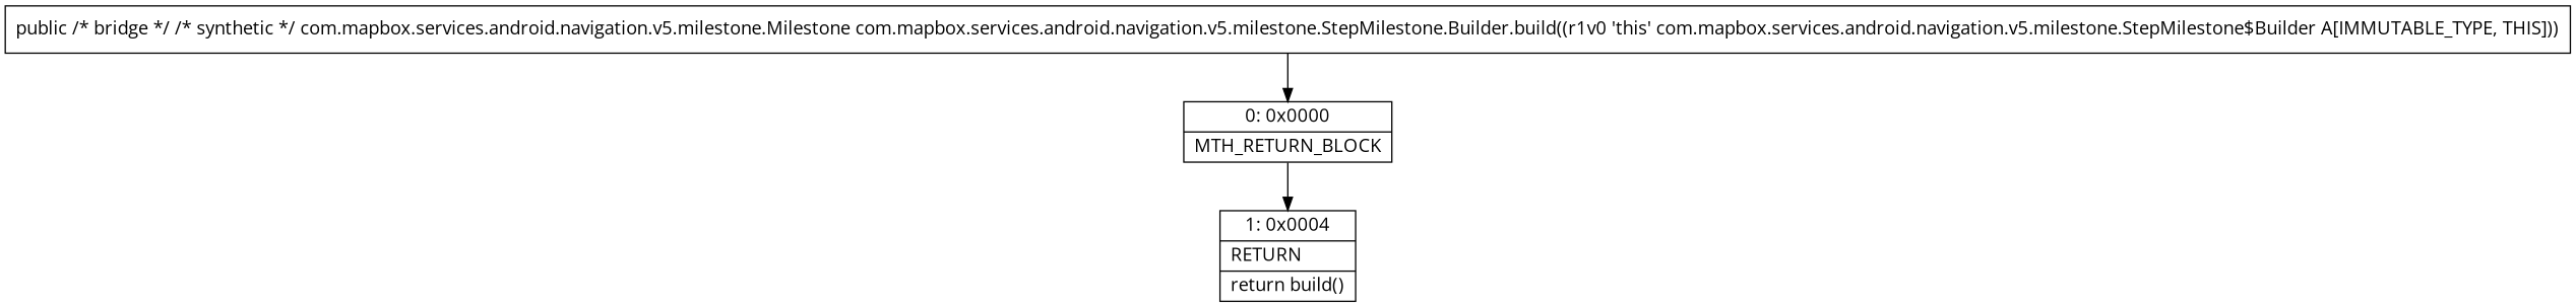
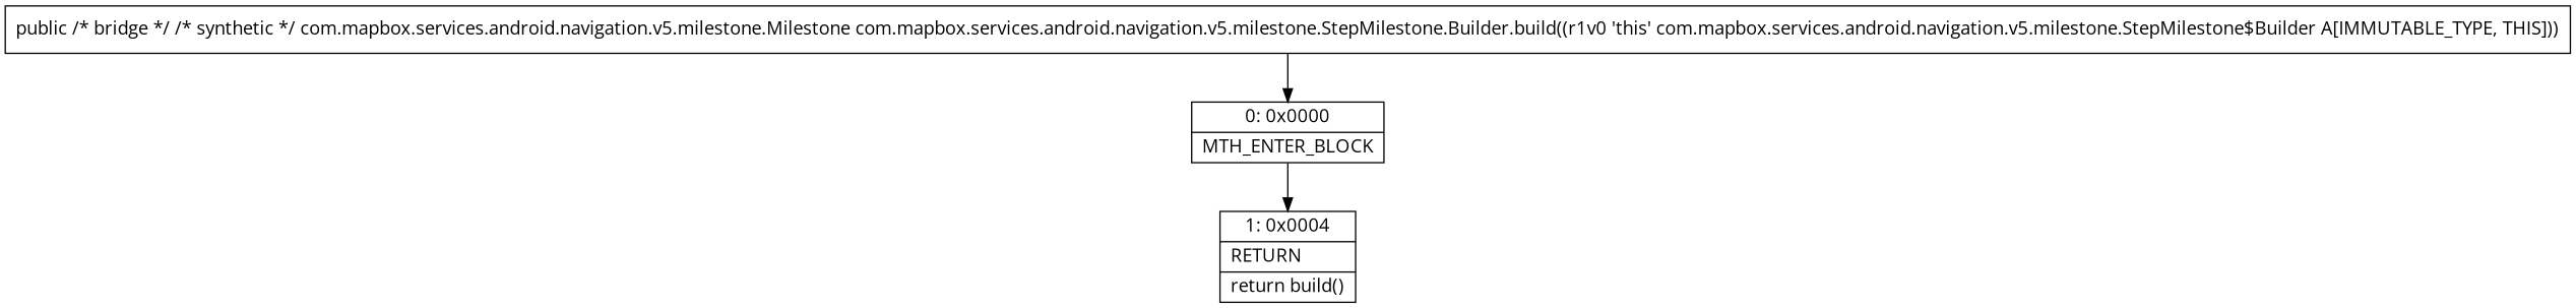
  digraph {
    fontname="Open Sans"
    node [shape=record fontname="Open Sans"]
    edge [fontname="Open Sans"]
-   n1 [label="{0\:\ 0x0000|MTH_RETURN_BLOCK\l}"]
+   n1 [label="{0\:\ 0x0000|MTH_ENTER_BLOCK\l}"]
    n2 [label="{1\:\ 0x0004|RETURN\l|return build()\l}"]
    n3 [label="{public \/* bridge *\/ \/* synthetic *\/ com.mapbox.services.android.navigation.v5.milestone.Milestone com.mapbox.services.android.navigation.v5.milestone.StepMilestone.Builder.build((r1v0 'this' com.mapbox.services.android.navigation.v5.milestone.StepMilestone$Builder A[IMMUTABLE_TYPE, THIS])) }"]
    n1 -> n2
    n3 -> n1
  }
